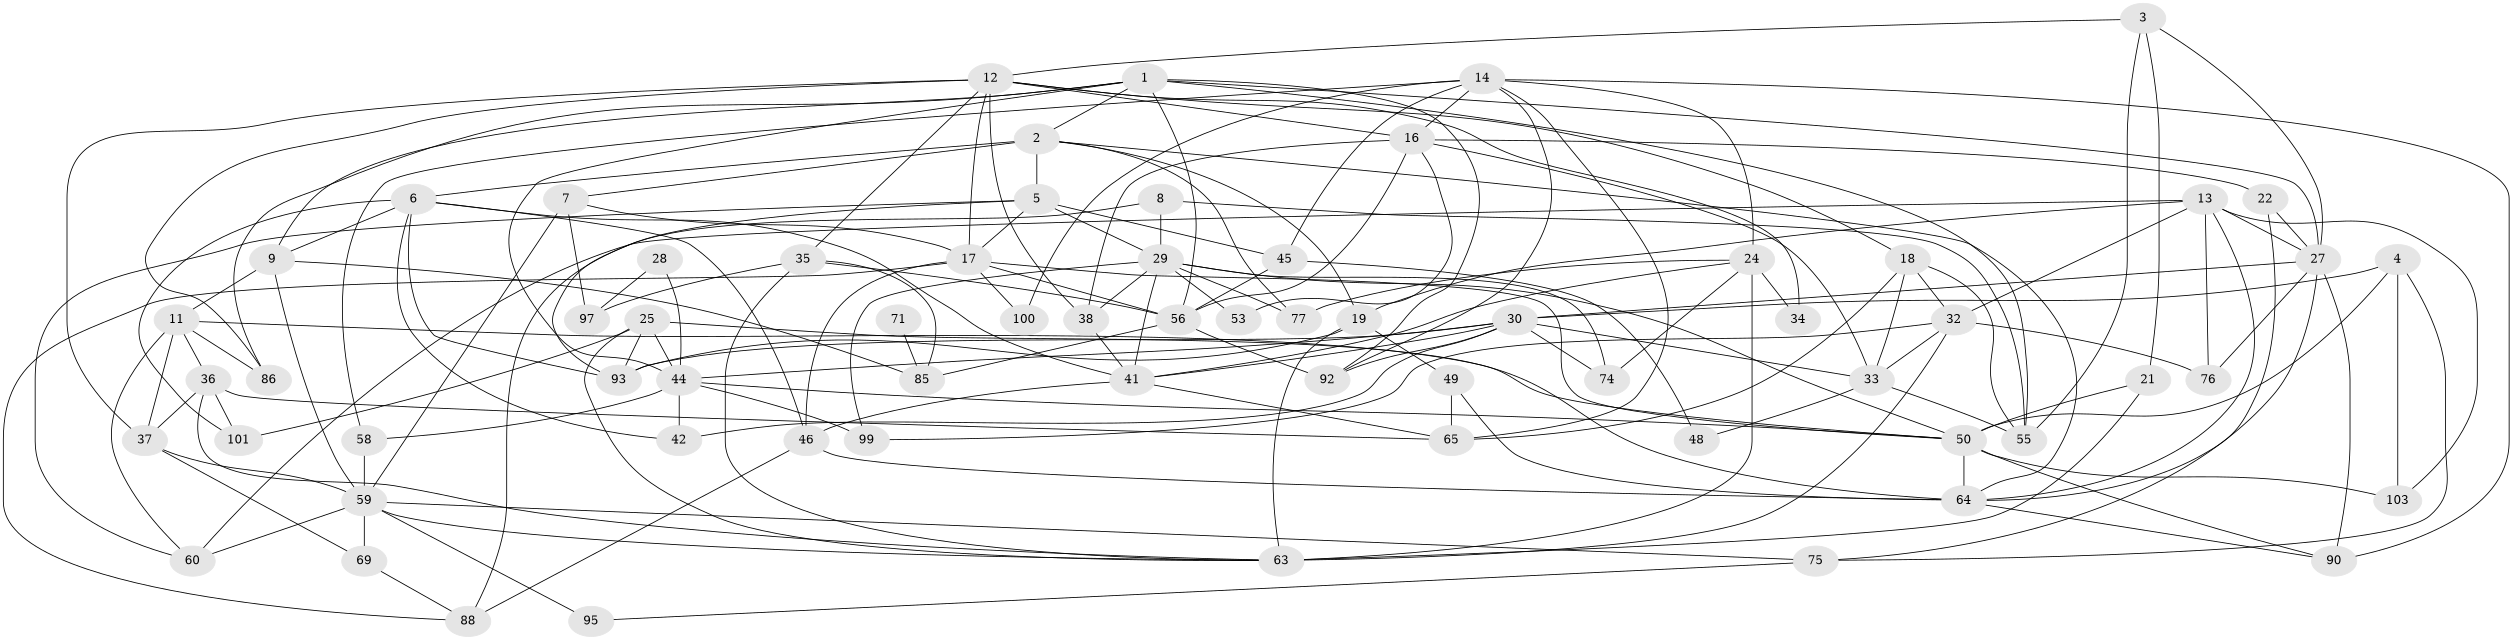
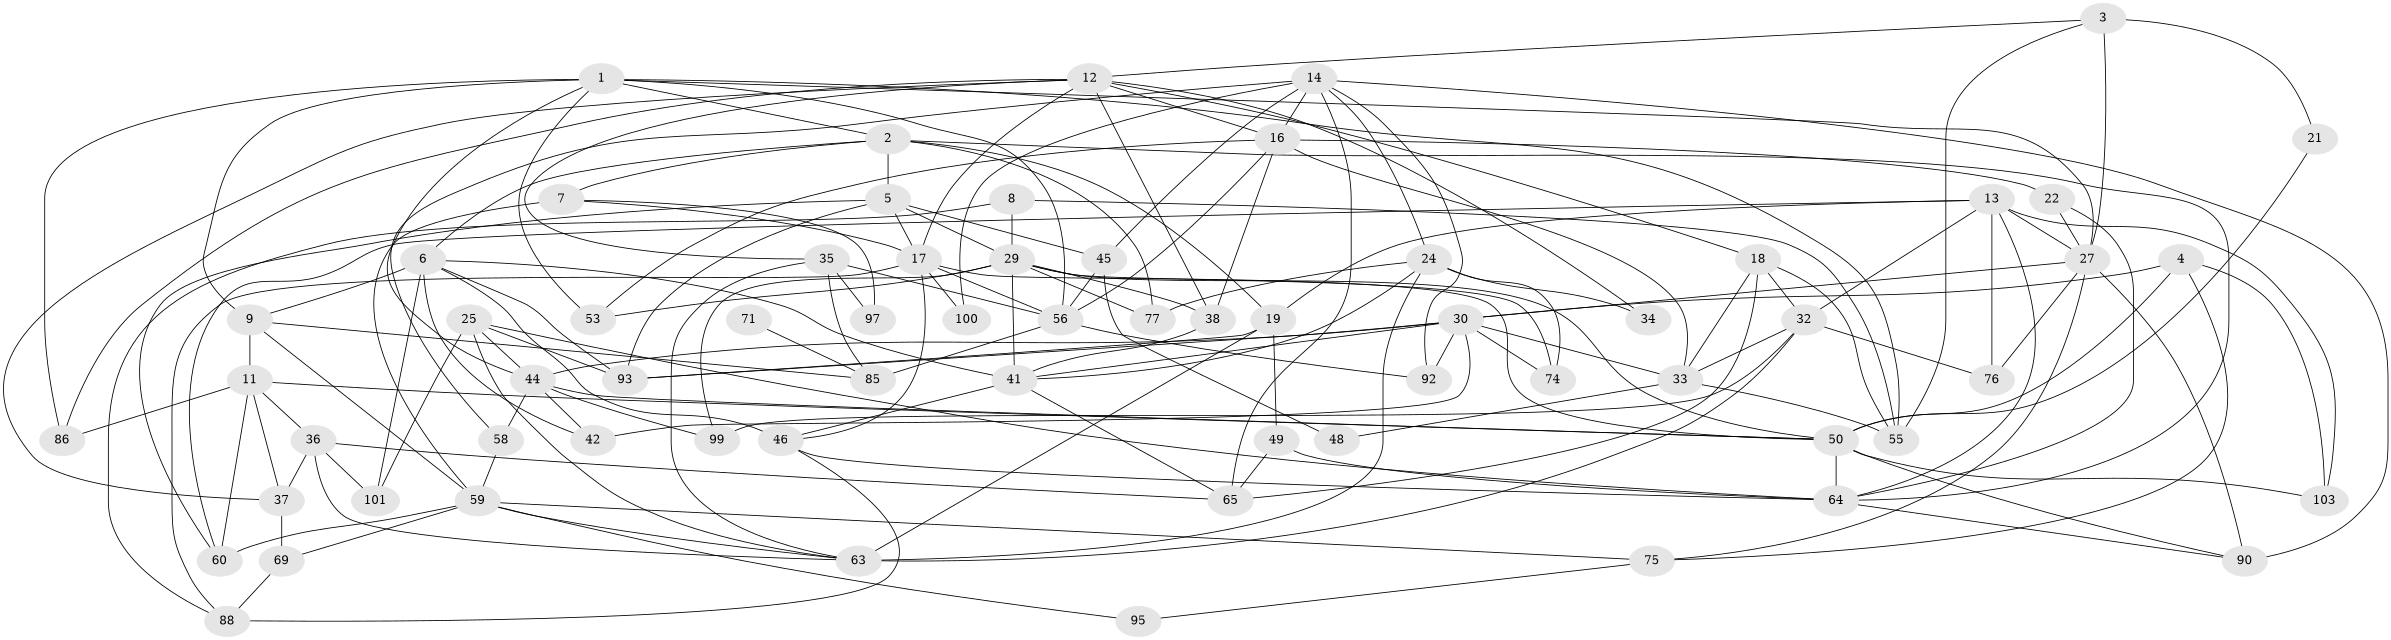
  graph {
    node [color=gray90 style=filled]
    1 [super="+104"]
    2 [super="+67"]
    9
    27 [super="+82"]
    44 [super="+57"]
    55
    56 [super="+80"]
    86
    92
    5 [super="+40"]
    6 [super="+105"]
    7
    19 [super="+98"]
    64 [super="+73"]
    77
    59 [super="+84"]
    11 [super="+78"]
    85
    30 [super="+51"]
    75
    76
    90
    50 [super="+91"]
    n24 [label=42]
    58 [super="+106"]
    99
    17 [super="+70"]
    29 [super="+42"]
    45 [super="+89"]
    60 [super="+81"]
    93
    41 [super="+96"]
    46 [super="+79"]
    101
    97
    49
    63 [super="+94"]
    3 [super="+15"]
    12 [super="+20"]
    21
    37 [super="+54"]
    16 [super="+83"]
    18 [super="+39"]
    34
    35 [super="+68"]
    38 [super="+47"]
    4 [super="+23"]
    103
    33 [super="+61"]
    74
    95
    88
    100
    53
    48
    65 [super="+66"]
    69
    8 [super="+10"]
    36 [super="+72"]
    22
    32 [super="+43"]
    13 [super="+102"]
    14 [super="+87"]
    24 [super="+31"]
    25 [super="+52"]
-   28
    71
    1 -- 2
    1 -- 9
    1 -- 27
    1 -- 44
    1 -- 55
    1 -- 56
    1 -- 86
-   1 -- 92
+   1 -- 53
    2 -- 5
    2 -- 6
    2 -- 7
    2 -- 19
    2 -- 64
    2 -- 77
    9 -- 59
    9 -- 11
    9 -- 85
    27 -- 30
    27 -- 75
    27 -- 76
    27 -- 90
    44 -- 50
    44 -- n24
    44 -- 58
    44 -- 99
    56 -- 92
    56 -- 85
    5 -- 17
    5 -- 29
    5 -- 45
    5 -- 60
    5 -- 93
    6 -- 9
    6 -- n24
    6 -- 93
    6 -- 41
    6 -- 46
    6 -- 101
    7 -- 59
    7 -- 17
    7 -- 97
    19 -- 93
    19 -- 49
    19 -- 63
    64 -- 90
    59 -- 75
    59 -- 60
    59 -- 63
    59 -- 95
    59 -- 69
    11 -- 86
    11 -- 50
    11 -- 60
    11 -- 37
    11 -- 36
    30 -- 44
    30 -- 92
    30 -- n24
    30 -- 93
    30 -- 41
    30 -- 33
    30 -- 74
    75 -- 95
    50 -- 64
    50 -- 90
    50 -- 103
    58 -- 59
    17 -- 56
    17 -- 50
    17 -- 46
    17 -- 88
    17 -- 100
    29 -- 77
    29 -- 50
    29 -- 99
    29 -- 41
    29 -- 38
    29 -- 74
    29 -- 53
    45 -- 56 [weight=2]
    45 -- 48
    41 -- 46
    41 -- 65
    46 -- 64
    46 -- 88
    49 -- 64
    49 -- 65
    3 -- 27
    3 -- 55
    3 -- 12
    3 -- 21
    12 -- 86
    12 -- 17
    12 -- 37
    12 -- 16
    12 -- 18
    12 -- 34
    12 -- 35
    12 -- 38
    21 -- 50
-   21 -- 63
-   37 -- 59
    37 -- 69
    16 -- 56
    16 -- 38
    16 -- 33
    16 -- 53
    16 -- 22
    18 -- 55
    18 -- 33
    18 -- 65
    18 -- 32
    35 -- 56
    35 -- 85
    35 -- 97
    35 -- 63
    38 -- 41
    4 -- 30
    4 -- 75
    4 -- 50
    4 -- 103
    33 -- 55
    33 -- 48
    69 -- 88
    8 -- 55
    8 -- 29
    8 -- 88
    36 -- 101
    36 -- 63
    36 -- 37
    36 -- 65
    22 -- 27
    22 -- 64
    32 -- 76
    32 -- 99
    32 -- 63 [weight=2]
    32 -- 33
    13 -- 27
    13 -- 19
    13 -- 64
    13 -- 76
    13 -- 60
    13 -- 103
    13 -- 32
    14 -- 92
    14 -- 90
    14 -- 58
    14 -- 45
    14 -- 16
    14 -- 100
    14 -- 65
    14 -- 24
    24 -- 77
    24 -- 41
    24 -- 63
    24 -- 34
    24 -- 74
    25 -- 44
    25 -- 64 [weight=2]
    25 -- 93
    25 -- 101
    25 -- 63
-   28 -- 44
-   28 -- 97
    71 -- 85
  }
